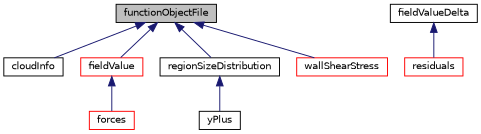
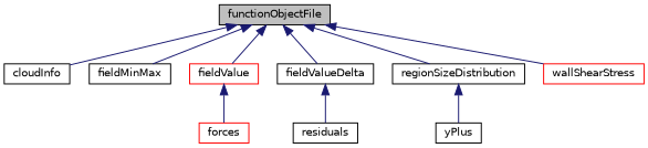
  digraph {
    rankdir=TB
    node [color=black fontname=Helvetica fontsize=10 shape=record]
    edge [color=midnightblue dir=back fontname=Helvetica fontsize=10 labelfontname=Helvetica labelfontsize=10 style=solid]
    n1 [fillcolor=grey75 fontcolor=black height=0.2 label=functionObjectFile style=filled width=0.4]
    n2 [height=0.2 label=cloudInfo width=0.4]
+   n3 [height=0.2 label=fieldMinMax width=0.4]
    n4 [color=red height=0.2 label=fieldValue width=0.4]
    n5 [height=0.2 label=fieldValueDelta width=0.4]
    n6 [height=0.2 label=regionSizeDistribution width=0.4]
    n7 [color=red height=0.2 label=wallShearStress width=0.4]
    n8 [color=red height=0.2 label=forces width=0.4]
-   n9 [color=red height=0.2 label=residuals width=0.4]
+   n9 [height=0.2 label=residuals width=0.4]
    n10 [height=0.2 label=yPlus width=0.4]
    n1 -> n2
+   n1 -> n3
    n1 -> n4
+   n1 -> n5
    n1 -> n6
    n1 -> n7
    n4 -> n8
    n5 -> n9
    n6 -> n10
  }
